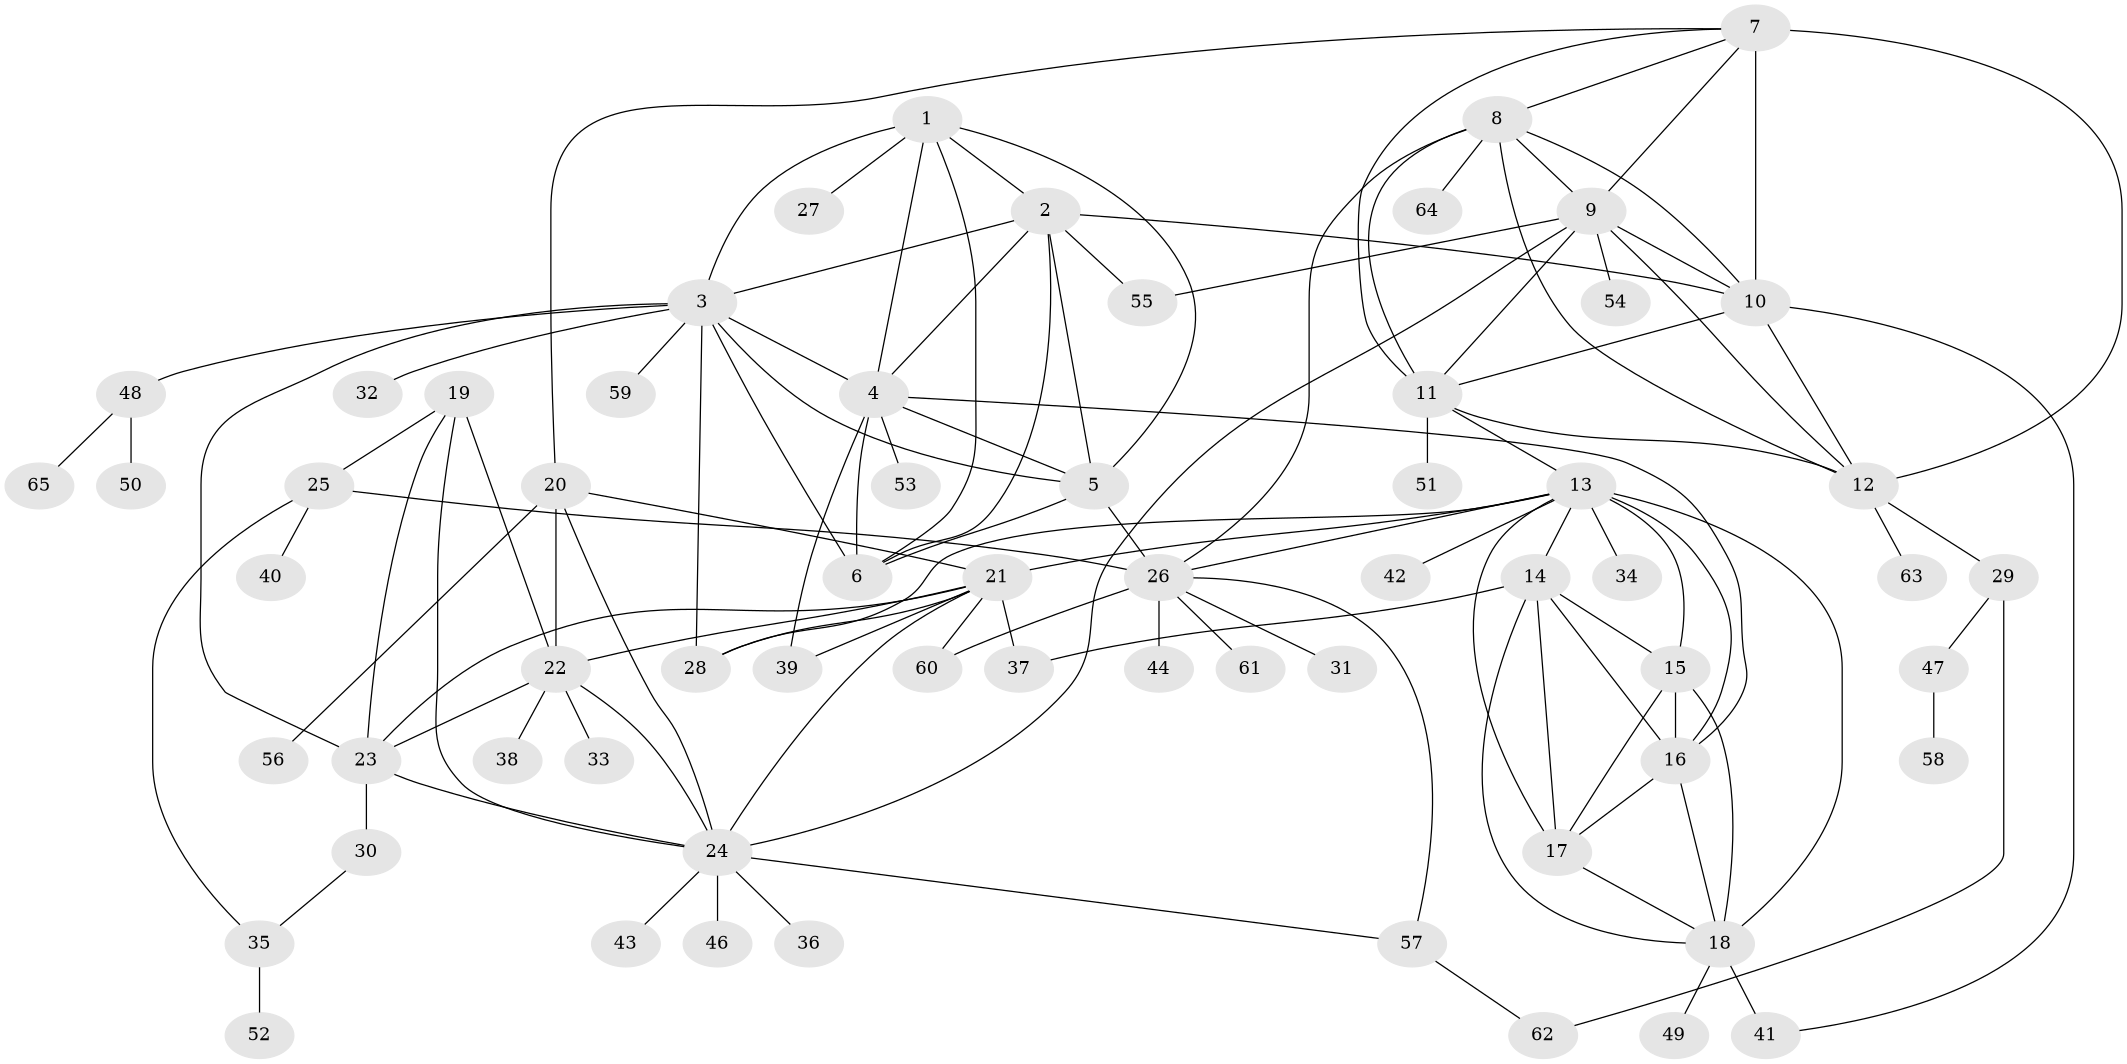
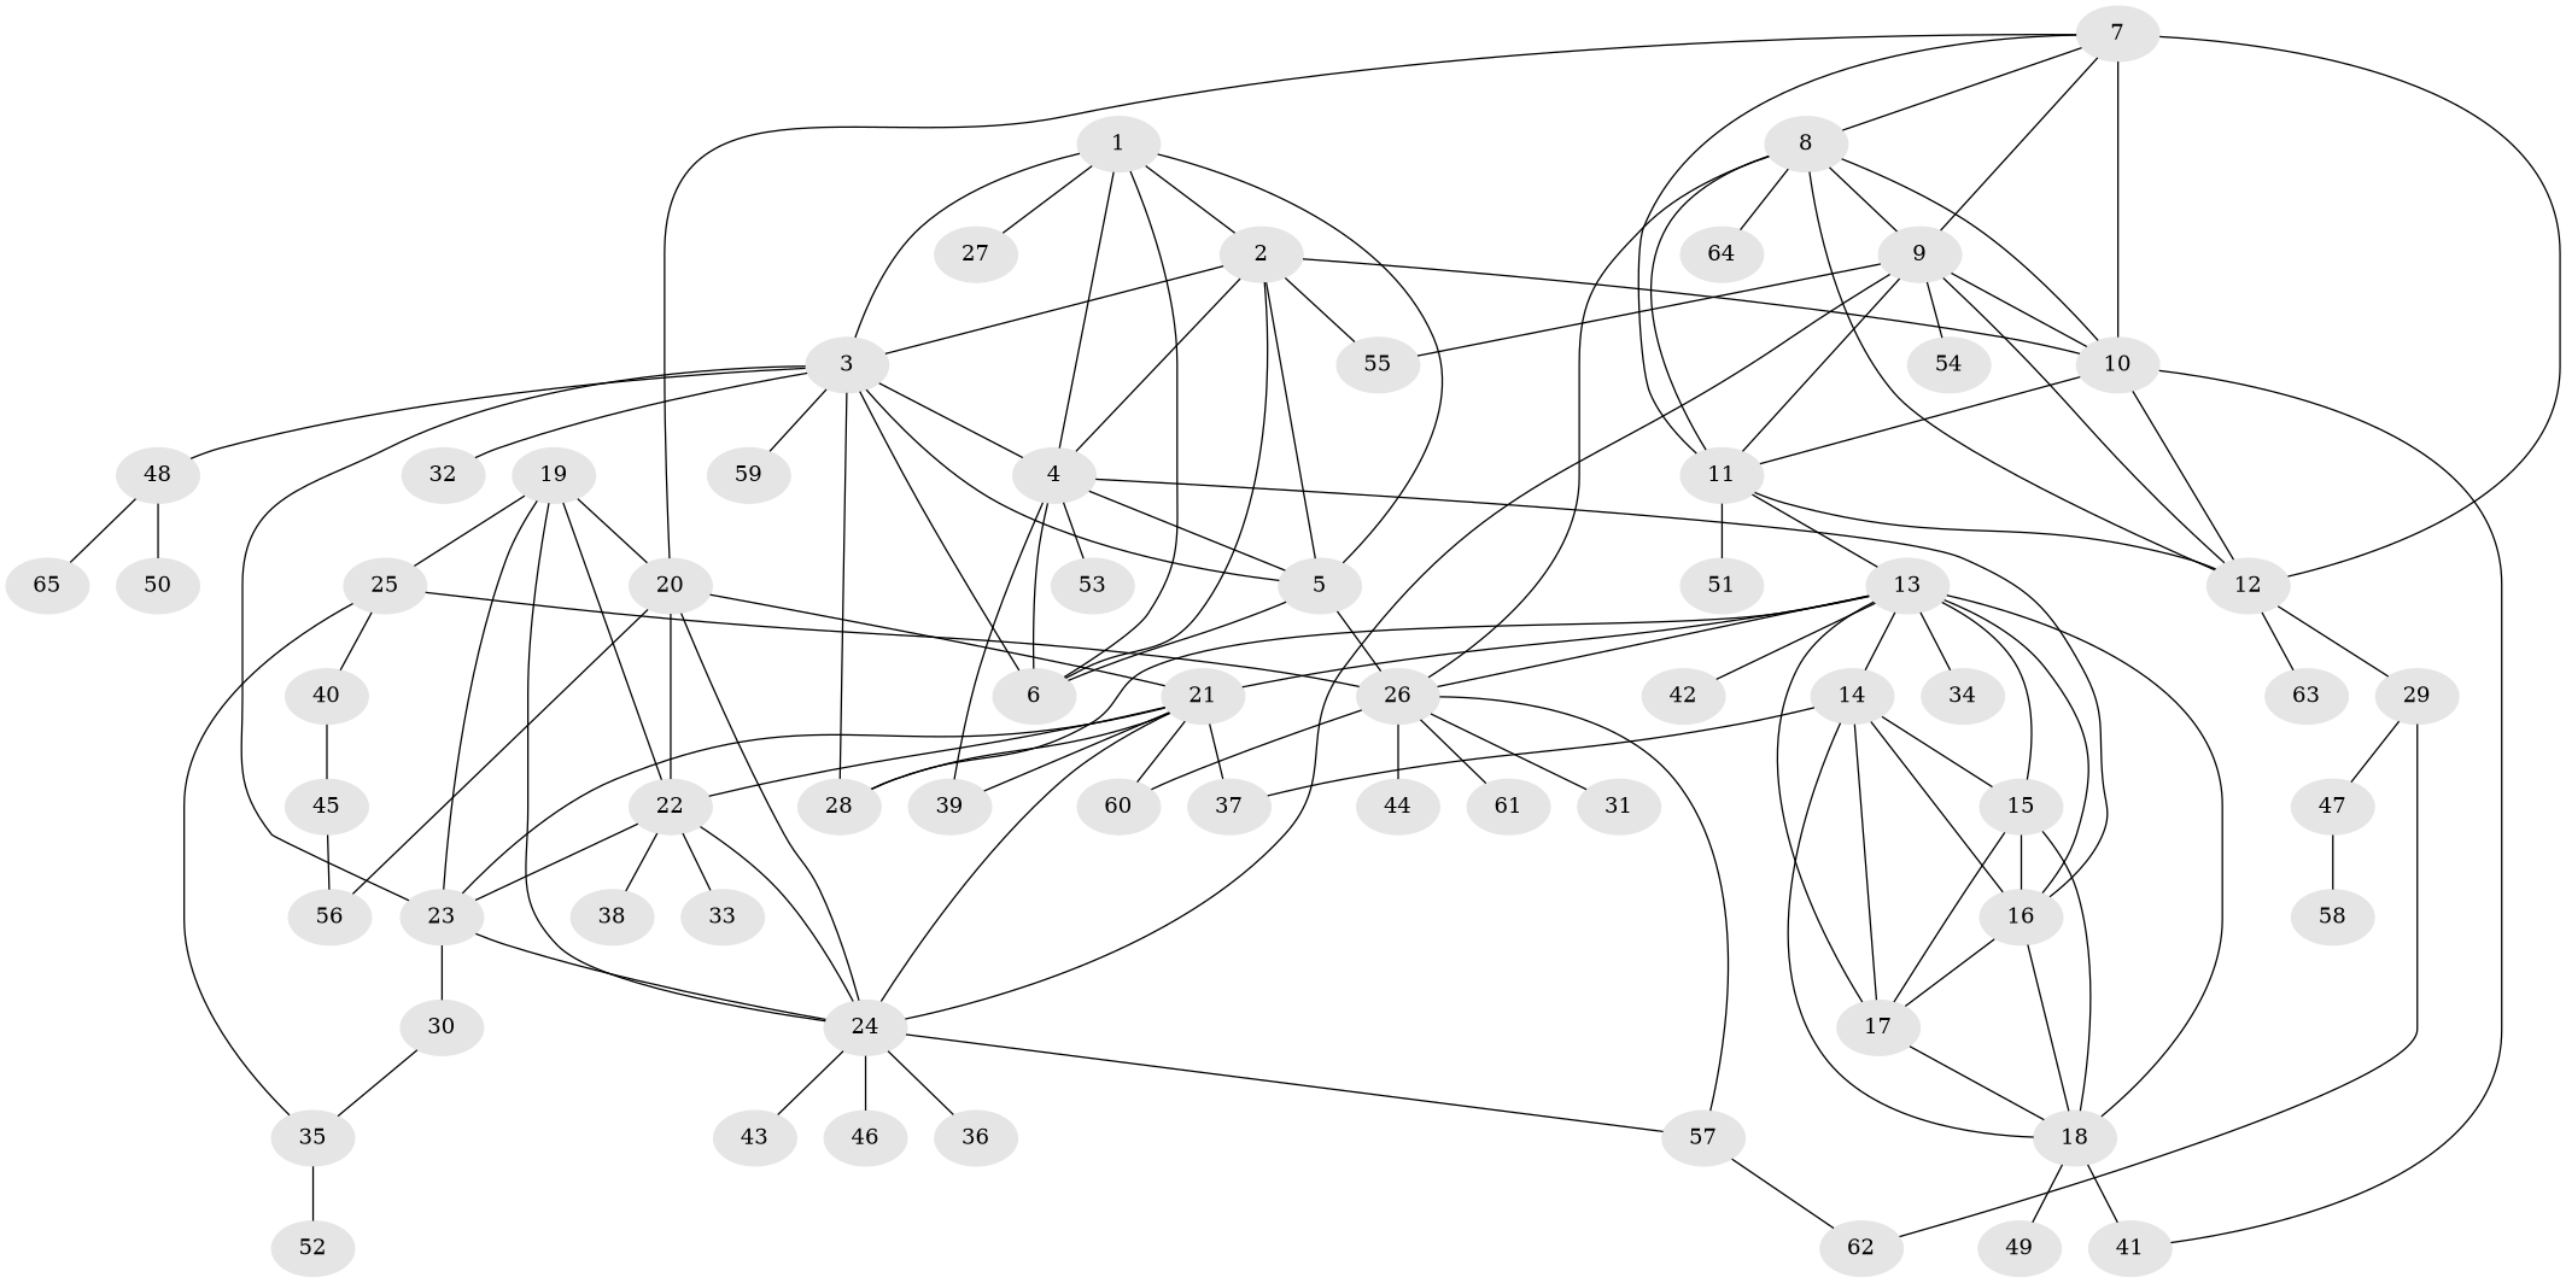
  graph {
    node [color=gray90 style=filled]
    edge [weight=1.0]
    1
    2
    3
    4
    5
    6
    27
    10
    55
    23
    28
    32
    48
    59
    16
    39
    53
    26
    11
    12
    41
    24
    30
    50
    65
    17
    18
    60
    57
    31
    44
    61
    7
    8
    9
    20
    64
    54
    13
    51
    29
    63
    21
    22
    56
    36
    43
    46
    14
    15
    34
    42
    47
    62
    37
    49
    19
    25
    33
    38
    35
    40
    52
+   45
    58
    1 -- 2
    1 -- 3
    1 -- 4
    1 -- 5
    1 -- 6
    1 -- 27
    2 -- 3
    2 -- 4
    2 -- 5
    2 -- 6
    2 -- 10
    2 -- 55
    3 -- 4
    3 -- 5
    3 -- 6
    3 -- 23
    3 -- 28
    3 -- 32
    3 -- 48
    3 -- 59
    4 -- 5
    4 -- 6
    4 -- 16
    4 -- 39 [weight=3.0]
    4 -- 53
    5 -- 6
    5 -- 26
    10 -- 11
    10 -- 12
    10 -- 41
    23 -- 24
    23 -- 30 [weight=5.0]
    48 -- 50
    48 -- 65
    16 -- 17
    16 -- 18
    26 -- 60
    26 -- 57 [weight=2.0]
    26 -- 31
    26 -- 44 [weight=3.0]
    26 -- 61 [weight=2.0]
    11 -- 12
    11 -- 13
    11 -- 51
    12 -- 29
    12 -- 63
    24 -- 57
    24 -- 36
    24 -- 43
    24 -- 46 [weight=3.0]
    30 -- 35
    17 -- 18
    18 -- 41 [weight=2.0]
    18 -- 49
    57 -- 62
    7 -- 10 [weight=4.0]
    7 -- 11
    7 -- 12
    7 -- 8
    7 -- 9
    7 -- 20
    8 -- 10
    8 -- 26
    8 -- 11
    8 -- 12
    8 -- 9
    8 -- 64
    9 -- 10
    9 -- 55
    9 -- 11
    9 -- 12
    9 -- 24
    9 -- 54
    20 -- 24
    20 -- 21
    20 -- 22 [weight=2.0]
    20 -- 56
    13 -- 28
    13 -- 16
    13 -- 26
    13 -- 17
    13 -- 18
    13 -- 21
    13 -- 14
    13 -- 15
    13 -- 34 [weight=4.0]
    13 -- 42
    29 -- 47
    29 -- 62
    21 -- 23
    21 -- 28
    21 -- 39
    21 -- 24
    21 -- 60
    21 -- 22
    21 -- 37
    22 -- 23
    22 -- 24
    22 -- 33
    22 -- 38
    14 -- 16
    14 -- 17 [weight=3.0]
    14 -- 18
    14 -- 15
    14 -- 37
    15 -- 16
    15 -- 17
    15 -- 18
    47 -- 58
    19 -- 23
    19 -- 24
+   19 -- 20
    19 -- 22
    19 -- 25
    25 -- 26 [weight=5.0]
    25 -- 35
    25 -- 40
    35 -- 52
+   40 -- 45
+   45 -- 56
  }
